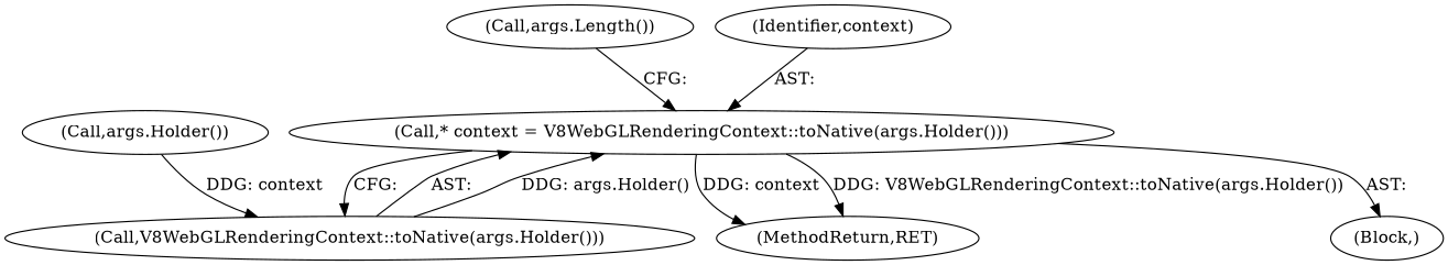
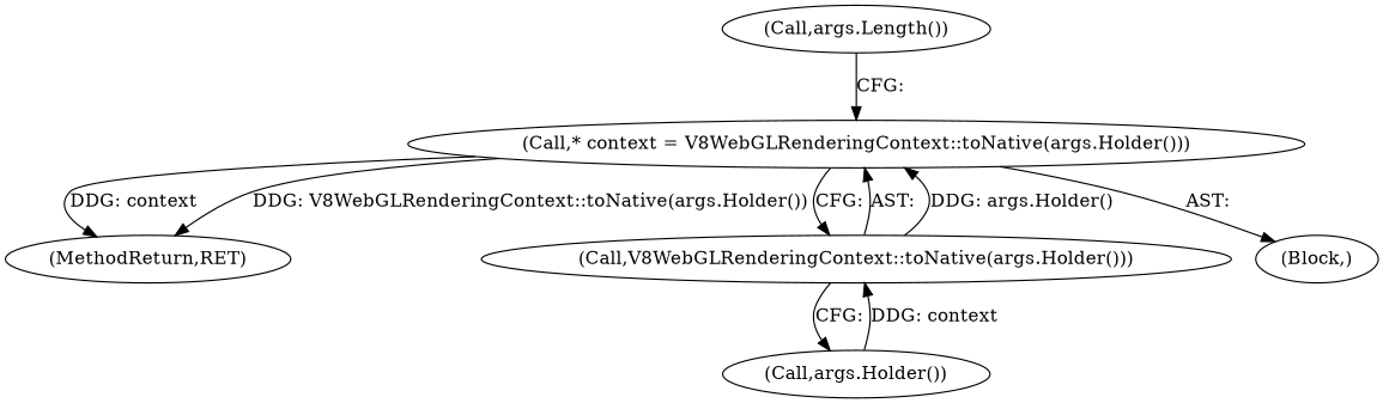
  digraph {
    n1 [label="(Call,* context = V8WebGLRenderingContext::toNative(args.Holder()))"]
    n2 [label="(Call,V8WebGLRenderingContext::toNative(args.Holder()))"]
    n3 [label="(MethodReturn,RET)"]
    n4 [label="(Block,)"]
    n5 [label="(Call,args.Holder())"]
    n6 [label="(Call,args.Length())"]
-   n7 [label="(Identifier,context)"]
    n1 -> n2 [label="CFG: "]
    n1 -> n3 [label="DDG: context"]
    n1 -> n3 [label="DDG: V8WebGLRenderingContext::toNative(args.Holder())"]
    n1 -> n4 [label="AST: "]
    n2 -> n1 [label="AST: "]
    n2 -> n1 [label="DDG: args.Holder()"]
+   n2 -> n5 [label="CFG: "]
    n5 -> n2 [label="DDG: context"]
    n6 -> n1 [label="CFG: "]
-   n7 -> n1 [label="AST: "]
  }
